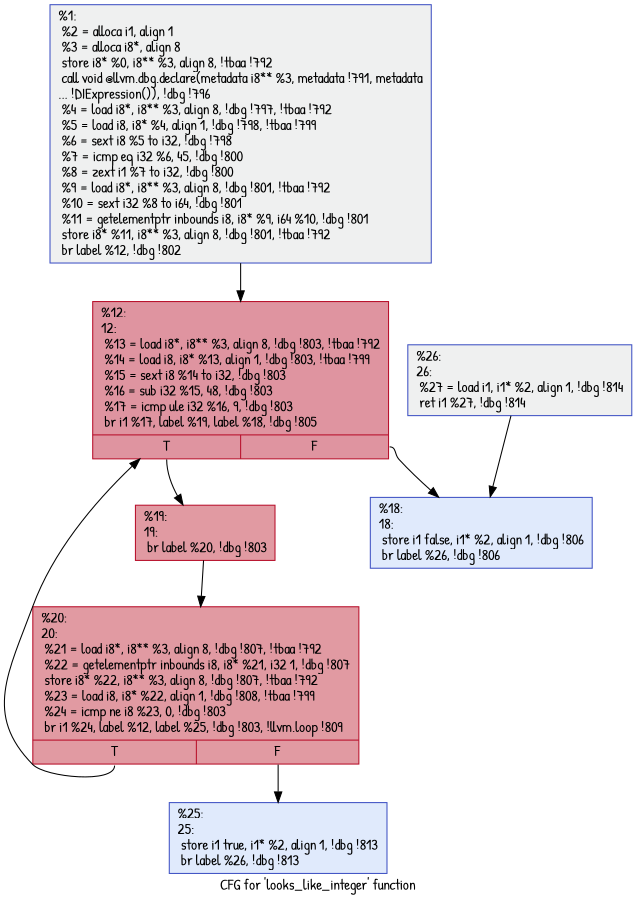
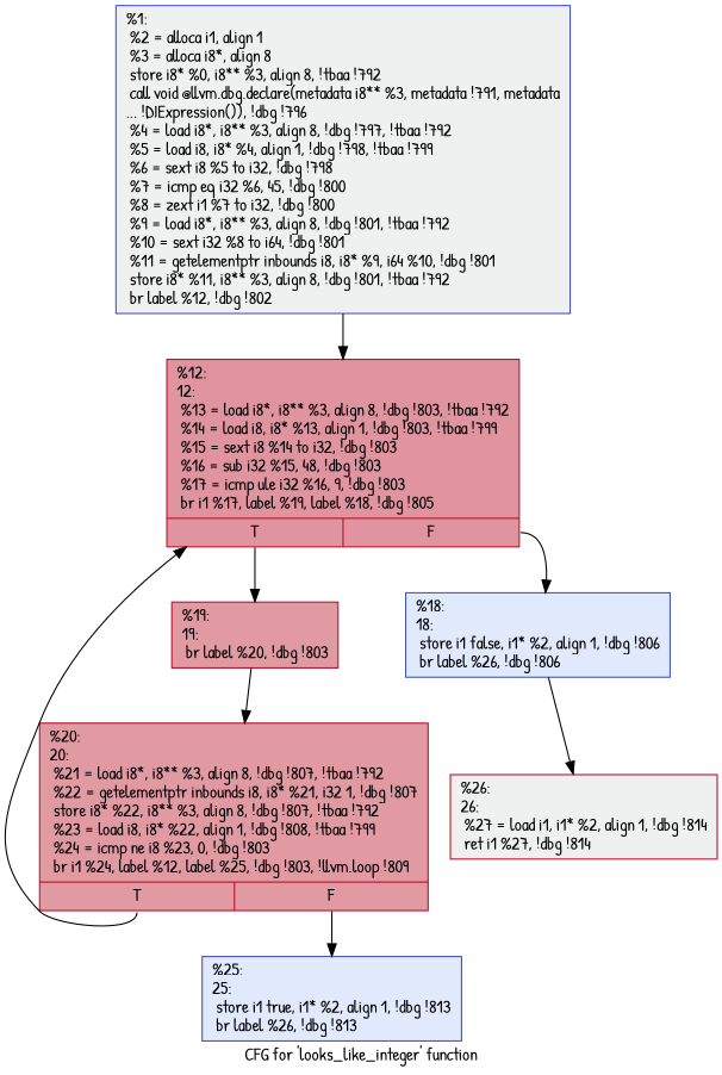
  digraph {
    fontname="Patrick Hand"
    label="CFG for 'looks_like_integer' function"
    node [color="#3d50c3ff" fillcolor="#dbdcde70" fontname="Patrick Hand" shape=record style=filled]
    edge [fontname="Patrick Hand"]
    n1 [label="{%1:\l  %2 = alloca i1, align 1\l  %3 = alloca i8*, align 8\l  store i8* %0, i8** %3, align 8, !tbaa !792\l  call void @llvm.dbg.declare(metadata i8** %3, metadata !791, metadata\l... !DIExpression()), !dbg !796\l  %4 = load i8*, i8** %3, align 8, !dbg !797, !tbaa !792\l  %5 = load i8, i8* %4, align 1, !dbg !798, !tbaa !799\l  %6 = sext i8 %5 to i32, !dbg !798\l  %7 = icmp eq i32 %6, 45, !dbg !800\l  %8 = zext i1 %7 to i32, !dbg !800\l  %9 = load i8*, i8** %3, align 8, !dbg !801, !tbaa !792\l  %10 = sext i32 %8 to i64, !dbg !801\l  %11 = getelementptr inbounds i8, i8* %9, i64 %10, !dbg !801\l  store i8* %11, i8** %3, align 8, !dbg !801, !tbaa !792\l  br label %12, !dbg !802\l}"]
    n2 [color="#b70d28ff" fillcolor="#b70d2870" label="{%12:\l12:                                               \l  %13 = load i8*, i8** %3, align 8, !dbg !803, !tbaa !792\l  %14 = load i8, i8* %13, align 1, !dbg !803, !tbaa !799\l  %15 = sext i8 %14 to i32, !dbg !803\l  %16 = sub i32 %15, 48, !dbg !803\l  %17 = icmp ule i32 %16, 9, !dbg !803\l  br i1 %17, label %19, label %18, !dbg !805\l|{<s0>T|<s1>F}}"]
    n3 [color="#b70d28ff" fillcolor="#bb1b2c70" label="{%19:\l19:                                               \l  br label %20, !dbg !803\l}"]
    n4 [fillcolor="#b9d0f970" label="{%18:\l18:                                               \l  store i1 false, i1* %2, align 1, !dbg !806\l  br label %26, !dbg !806\l}"]
    n5 [color="#b70d28ff" fillcolor="#bb1b2c70" label="{%20:\l20:                                               \l  %21 = load i8*, i8** %3, align 8, !dbg !807, !tbaa !792\l  %22 = getelementptr inbounds i8, i8* %21, i32 1, !dbg !807\l  store i8* %22, i8** %3, align 8, !dbg !807, !tbaa !792\l  %23 = load i8, i8* %22, align 1, !dbg !808, !tbaa !799\l  %24 = icmp ne i8 %23, 0, !dbg !803\l  br i1 %24, label %12, label %25, !dbg !803, !llvm.loop !809\l|{<s0>T|<s1>F}}"]
-   n6 [label="{%26:\l26:                                               \l  %27 = load i1, i1* %2, align 1, !dbg !814\l  ret i1 %27, !dbg !814\l}"]
+   n6 [color="#b70d28ff" label="{%26:\l26:                                               \l  %27 = load i1, i1* %2, align 1, !dbg !814\l  ret i1 %27, !dbg !814\l}"]
    n7 [fillcolor="#b9d0f970" label="{%25:\l25:                                               \l  store i1 true, i1* %2, align 1, !dbg !813\l  br label %26, !dbg !813\l}"]
    n1 -> n2
    n2 -> n3 [tailport=s0]
    n2 -> n4 [tailport=s1]
    n3 -> n5
-   n6 -> n4
+   n4 -> n6
    n5 -> n2 [tailport=s0]
    n5 -> n7 [tailport=s1]
  }
